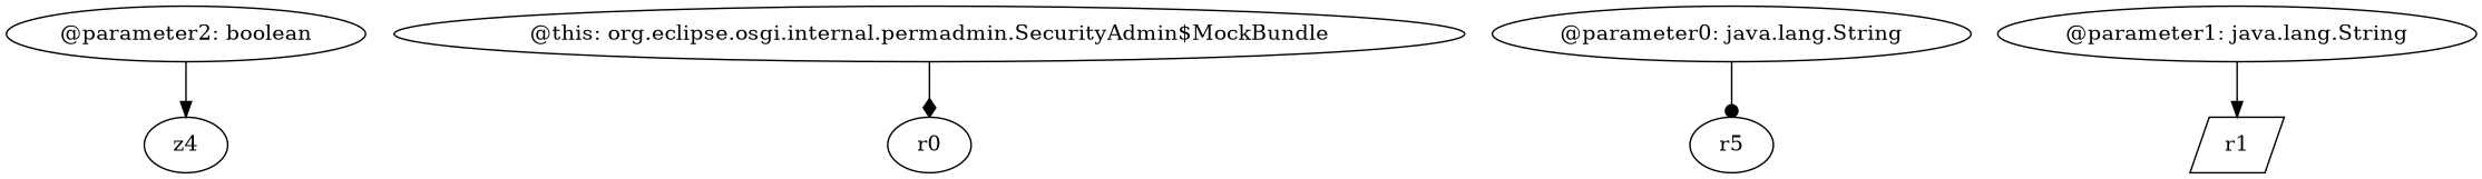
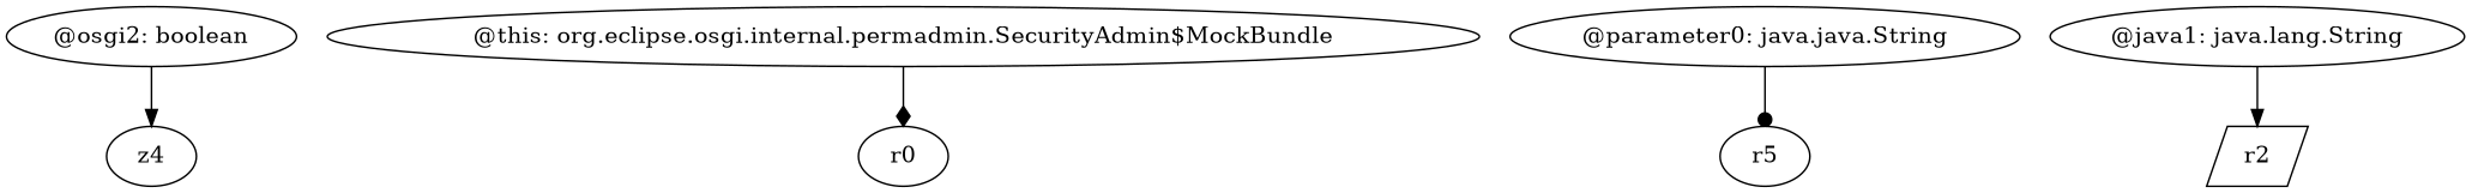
  digraph {
    node [shape=ellipse]
    edge [arrowhead=normal]
-   n1 [label="@parameter2: boolean"]
+   n1 [label="@osgi2: boolean"]
    n2 [label=z4]
    n3 [label="@this: org.eclipse.osgi.internal.permadmin.SecurityAdmin$MockBundle"]
    n4 [label=r0]
-   n5 [label="@parameter0: java.lang.String"]
+   n5 [label="@parameter0: java.java.String"]
    n6 [label=r5]
-   n7 [label="@parameter1: java.lang.String"]
-   n8 [label=r1 shape=parallelogram]
+   n7 [label="@java1: java.lang.String"]
+   n8 [label=r2 shape=parallelogram]
    n1 -> n2
    n3 -> n4 [arrowhead=diamond]
    n5 -> n6 [arrowhead=dot]
    n7 -> n8
  }
